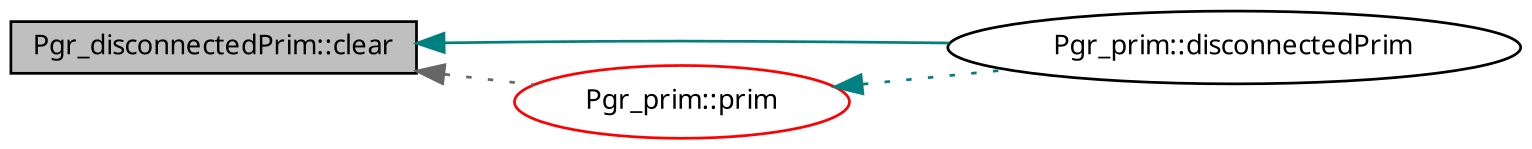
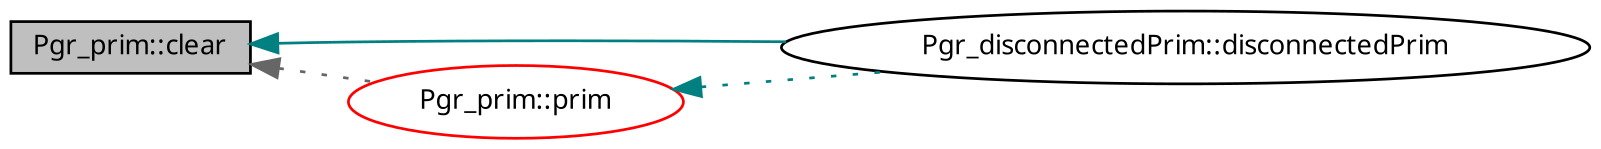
  digraph {
    fontname="Noto Sans"
    rankdir=LR
    node [color=black fillcolor=white fontname="Noto Sans" fontsize=10 shape=ellipse style=filled]
    edge [color=teal dir=back fontname="Noto Sans" fontsize=10 labelfontname=Helvetica labelfontsize=10 style=dotted]
-   n1 [fillcolor=grey75 fontcolor=black height=0.2 label="Pgr_disconnectedPrim::clear" shape=box width=0.4]
-   n2 [height=0.2 label="Pgr_prim::disconnectedPrim" width=0.4]
+   n1 [fillcolor=grey75 fontcolor=black height=0.2 label="Pgr_prim::clear" shape=box width=0.4]
+   n2 [height=0.2 label="Pgr_disconnectedPrim::disconnectedPrim" width=0.4]
    n3 [color=red height=0.2 label="Pgr_prim::prim" width=0.4]
    n1 -> n2 [style=solid]
    n1 -> n3 [color=gray40]
    n3 -> n2
  }
